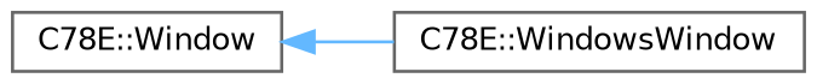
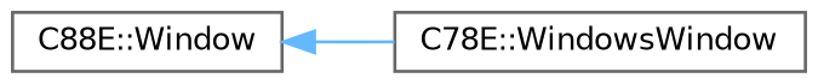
  digraph {
    rankdir=LR
    node [color=grey40 fillcolor=white fontname=Helvetica fontsize=10 shape=box style=filled]
-   n1 [height=0.2 label="C78E::Window" width=0.4]
+   n1 [height=0.2 label="C88E::Window" width=0.4]
    n2 [height=0.2 label="C78E::WindowsWindow" width=0.4]
    n1 -> n2 [color=steelblue1 dir=back fontname=Helvetica fontsize=10 labelfontname=Helvetica labelfontsize=10 style=solid]
  }
